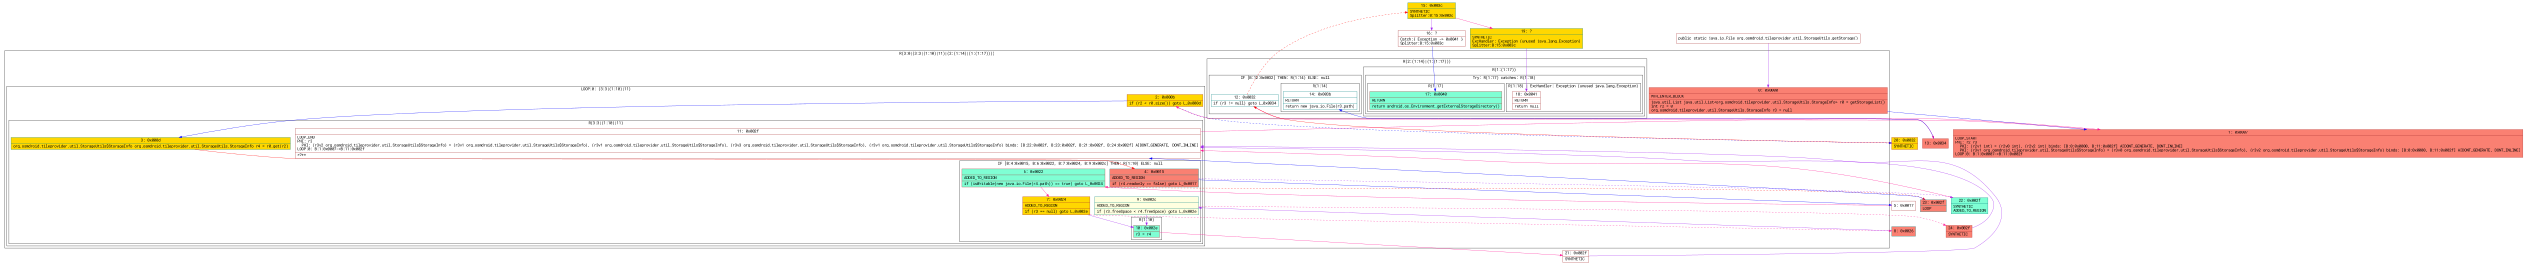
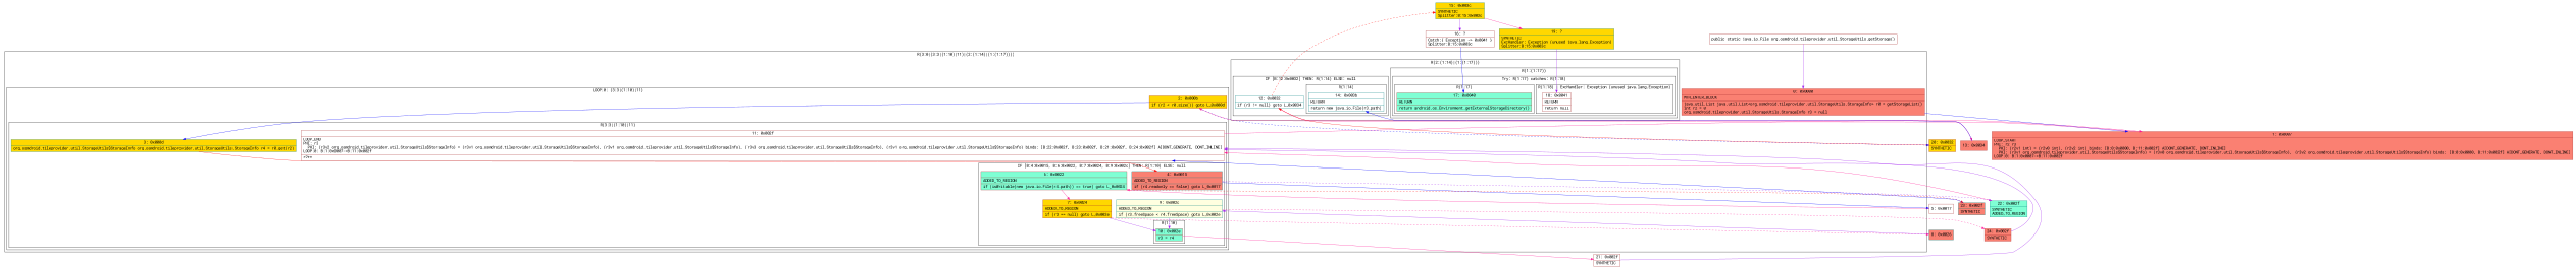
  digraph {
    fontname="Roboto Mono"
    node [color=brown fillcolor=white fontname="Roboto Mono" shape=record style=filled]
    edge [color=deeppink fontname="Roboto Mono"]
    n1 [fillcolor=aquamarine label="{10\:\ 0x002e|r3 = r4\l}"]
    n2 [color=teal fillcolor=salmon label="{4\:\ 0x0015|ADDED_TO_REGION\l|if (r4.readonly == false) goto L_0x0017\l}"]
    n3 [fillcolor=aquamarine label="{6\:\ 0x0022|ADDED_TO_REGION\l|if (isWritable(new java.io.File(r4.path)) == true) goto L_0x0024\l}"]
    n4 [fillcolor=gold label="{7\:\ 0x0024|ADDED_TO_REGION\l|if (r3 == null) goto L_0x002e\l}"]
    n5 [color=teal fillcolor=lightyellow label="{9\:\ 0x002c|ADDED_TO_REGION\l|if (r3.freeSpace \< r4.freeSpace) goto L_0x002e\l}"]
    n6 [color=teal fillcolor=gold label="{3\:\ 0x000d|org.osmdroid.tileprovider.util.StorageUtils$StorageInfo org.osmdroid.tileprovider.util.StorageUtils.StorageInfo r4 = r0.get(r2)\l}"]
    n7 [label="{11\:\ 0x002f|LOOP_END\lPHI: r3 \l  PHI: (r3v2 org.osmdroid.tileprovider.util.StorageUtils$StorageInfo) = (r3v1 org.osmdroid.tileprovider.util.StorageUtils$StorageInfo), (r3v1 org.osmdroid.tileprovider.util.StorageUtils$StorageInfo), (r3v3 org.osmdroid.tileprovider.util.StorageUtils$StorageInfo), (r3v1 org.osmdroid.tileprovider.util.StorageUtils$StorageInfo) binds: [B:22:0x002f, B:23:0x002f, B:21:0x002f, B:24:0x002f] A[DONT_GENERATE, DONT_INLINE]\lLOOP:0: B:1:0x0007\-\>B:11:0x002f\l|r2++\l}"]
    n8 [fillcolor=gold label="{2\:\ 0x000b|if (r2 \< r0.size()) goto L_0x000d\l}"]
    n9 [color=teal label="{14\:\ 0x003b|RETURN\l|return new java.io.File(r3.path)\l}"]
    n10 [color=teal label="{12\:\ 0x0032|if (r3 != null) goto L_0x0034\l}"]
    n11 [fillcolor=aquamarine label="{17\:\ 0x0040|RETURN\l|return android.os.Environment.getExternalStorageDirectory()\l}"]
    n12 [label="{18\:\ 0x0041|RETURN\l|return null\l}"]
    n13 [fillcolor=salmon label="{0\:\ 0x0000|MTH_ENTER_BLOCK\l|java.util.List java.util.List\<org.osmdroid.tileprovider.util.StorageUtils.StorageInfo\> r0 = getStorageList()\lint r2 = 0\lorg.osmdroid.tileprovider.util.StorageUtils.StorageInfo r3 = null\l}"]
    n14 [label="{21\:\ 0x002f|SYNTHETIC\l}"]
    n15 [label="{5\:\ 0x0017}"]
    n16 [color=teal fillcolor=aquamarine label="{22\:\ 0x002f|SYNTHETIC\lADDED_TO_REGION\l}"]
-   n17 [color=teal fillcolor=salmon label="{23\:\ 0x002f|LOOP\l}"]
+   n17 [color=teal fillcolor=salmon label="{23\:\ 0x002f|SYNTHETIC\l}"]
    n18 [color=teal fillcolor=salmon label="{8\:\ 0x0026}"]
    n19 [fillcolor=salmon label="{24\:\ 0x002f|SYNTHETIC\l}"]
    n20 [fillcolor=salmon label="{1\:\ 0x0007|LOOP_START\lPHI: r2 r3 \l  PHI: (r2v1 int) = (r2v0 int), (r2v2 int) binds: [B:0:0x0000, B:11:0x002f] A[DONT_GENERATE, DONT_INLINE]\l  PHI: (r3v1 org.osmdroid.tileprovider.util.StorageUtils$StorageInfo) = (r3v0 org.osmdroid.tileprovider.util.StorageUtils$StorageInfo), (r3v2 org.osmdroid.tileprovider.util.StorageUtils$StorageInfo) binds: [B:0:0x0000, B:11:0x002f] A[DONT_GENERATE, DONT_INLINE]\lLOOP:0: B:1:0x0007\-\>B:11:0x002f\l}"]
    n21 [fillcolor=gold label="{20\:\ 0x0032|SYNTHETIC\l}"]
    n22 [fillcolor=salmon label="{13\:\ 0x0034}"]
    n23 [color=teal fillcolor=gold label="{15\:\ 0x003c|SYNTHETIC\lSplitter:B:15:0x003c\l}"]
    n24 [label="{16\:\ ?|Catch:\{ Exception \-\> 0x0041 \}\lSplitter:B:15:0x003c\l}"]
    n25 [color=teal fillcolor=gold label="{19\:\ ?|SYNTHETIC\lExcHandler: Exception (unused java.lang.Exception)\lSplitter:B:15:0x003c\l}"]
    n26 [label="{public static java.io.File org.osmdroid.tileprovider.util.StorageUtils.getStorage() }"]
    subgraph cluster_1 {
      label="R(3:0|(3:3|(1:10)|11)|(2:(1:14)|(1:(1:17))))"
      n13
      subgraph cluster_2 {
        label="LOOP:0: (3:3|(1:10)|11)"
        n8
        subgraph cluster_3 {
          label="R(3:3|(1:10)|11)"
          n6
          n7
          subgraph cluster_4 {
            label="IF [B:4:0x0015, B:6:0x0022, B:7:0x0024, B:9:0x002c] THEN: R(1:10) ELSE: null"
            n2
            n3
            n4
            n5
            subgraph cluster_5 {
              label="R(1:10)"
              n1
            }
          }
        }
      }
      subgraph cluster_6 {
        label="R(2:(1:14)|(1:(1:17)))"
        subgraph cluster_7 {
          label="IF [B:12:0x0032] THEN: R(1:14) ELSE: null"
          n10
          subgraph cluster_8 {
            label="R(1:14)"
            n9
          }
        }
        subgraph cluster_9 {
          label="R(1:(1:17))"
          subgraph cluster_10 {
            label="Try: R(1:17) catches: R(1:18)"
            subgraph cluster_11 {
              label="R(1:17)"
              n11
            }
            subgraph cluster_12 {
              label="R(1:18) | ExcHandler: Exception (unused java.lang.Exception)\l"
              n12
            }
          }
        }
      }
    }
    subgraph cluster_13 {
      label="R(1:18) | ExcHandler: Exception (unused java.lang.Exception)\l"
    }
    n1 -> n14
    n2 -> n15 [color=blue]
    n2 -> n16 [color=purple style=dashed]
    n3 -> n4
    n3 -> n17 [color=red style=dashed]
    n4 -> n1 [color=purple]
    n4 -> n18 [style=dashed]
    n5 -> n1 [color=purple]
    n5 -> n19 [style=dashed]
    n6 -> n2 [color=red]
    n7 -> n20
    n8 -> n6 [color=blue]
    n8 -> n21 [color=blue style=dashed]
    n10 -> n22
    n10 -> n23 [color=red style=dashed]
    n13 -> n20 [color=blue]
    n14 -> n7 [color=purple]
    n15 -> n3
    n16 -> n7
    n17 -> n7 [color=blue]
    n18 -> n5 [color=purple]
    n19 -> n7 [color=purple]
    n20 -> n8
    n21 -> n10 [color=red]
    n22 -> n9 [color=blue]
    n23 -> n24 [color=purple]
    n23 -> n25
    n24 -> n11 [color=blue]
    n25 -> n12 [color=purple]
    n26 -> n13 [color=purple]
  }
